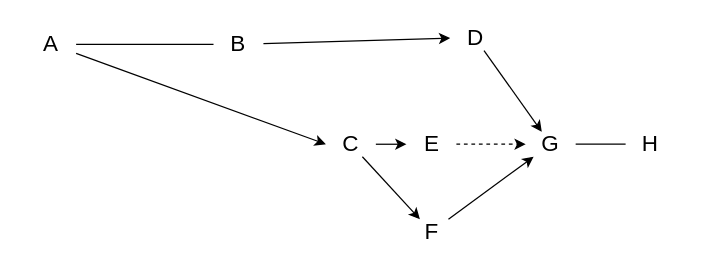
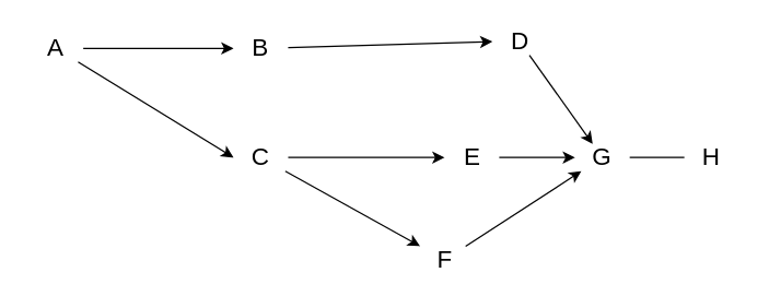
  <mxCell id="0" />
  <mxCell id="1" parent="0" />
- <mxCell id="2" style="edgeStyle=orthogonalEdgeStyle;rounded=0;orthogonalLoop=1;jettySize=auto;html=1;entryX=0;entryY=0.5;entryDx=0;entryDy=0;fontSize=18;endArrow=none;" edge="1" parent="1" source="4" target="6"><mxGeometry relative="1" as="geometry" /></mxCell>
+ <mxCell id="2" style="edgeStyle=orthogonalEdgeStyle;rounded=0;orthogonalLoop=1;jettySize=auto;html=1;entryX=0;entryY=0.5;entryDx=0;entryDy=0;fontSize=18;" edge="1" parent="1" source="4" target="6"><mxGeometry relative="1" as="geometry" /></mxCell>
  <mxCell id="3" style="rounded=0;orthogonalLoop=1;jettySize=auto;html=1;entryX=0;entryY=0.5;entryDx=0;entryDy=0;fontSize=18;" edge="1" parent="1" source="4" target="9"><mxGeometry relative="1" as="geometry" /></mxCell>
  <mxCell id="4" value="&lt;font style=&quot;font-size: 18px;&quot;&gt;A&lt;/font&gt;" style="text;html=1;strokeColor=none;fillColor=none;align=center;verticalAlign=middle;whiteSpace=wrap;rounded=0;fontSize=18;" vertex="1" parent="1"><mxGeometry x="20" y="25" width="40" height="20" as="geometry" /></mxCell>
  <mxCell id="5" style="edgeStyle=none;rounded=0;orthogonalLoop=1;jettySize=auto;html=1;entryX=0;entryY=0.5;entryDx=0;entryDy=0;fontSize=18;" edge="1" parent="1" source="6" target="11"><mxGeometry relative="1" as="geometry" /></mxCell>
  <mxCell id="6" value="&lt;font style=&quot;font-size: 18px&quot;&gt;B&lt;/font&gt;" style="text;html=1;strokeColor=none;fillColor=none;align=center;verticalAlign=middle;whiteSpace=wrap;rounded=0;fontSize=18;" vertex="1" parent="1"><mxGeometry x="170" y="25" width="40" height="20" as="geometry" /></mxCell>
  <mxCell id="7" style="edgeStyle=none;rounded=0;orthogonalLoop=1;jettySize=auto;html=1;fontSize=18;" edge="1" parent="1" source="9" target="13"><mxGeometry relative="1" as="geometry" /></mxCell>
  <mxCell id="8" style="edgeStyle=none;rounded=0;orthogonalLoop=1;jettySize=auto;html=1;fontSize=18;" edge="1" parent="1" source="9" target="15"><mxGeometry relative="1" as="geometry" /></mxCell>
- <mxCell id="9" value="&lt;font style=&quot;font-size: 18px&quot;&gt;C&lt;/font&gt;" style="text;html=1;strokeColor=none;fillColor=none;align=center;verticalAlign=middle;whiteSpace=wrap;rounded=0;fontSize=18;" vertex="1" parent="1"><mxGeometry x="260" y="105" width="40" height="20" as="geometry" /></mxCell>
+ <mxCell id="9" value="&lt;font style=&quot;font-size: 18px&quot;&gt;C&lt;/font&gt;" style="text;html=1;strokeColor=none;fillColor=none;align=center;verticalAlign=middle;whiteSpace=wrap;rounded=0;fontSize=18;" vertex="1" parent="1"><mxGeometry x="170" y="105" width="40" height="20" as="geometry" /></mxCell>
  <mxCell id="10" style="edgeStyle=none;rounded=0;orthogonalLoop=1;jettySize=auto;html=1;fontSize=18;" edge="1" parent="1" source="11" target="17"><mxGeometry relative="1" as="geometry" /></mxCell>
  <mxCell id="11" value="&lt;font style=&quot;font-size: 18px&quot;&gt;D&lt;/font&gt;" style="text;html=1;strokeColor=none;fillColor=none;align=center;verticalAlign=middle;whiteSpace=wrap;rounded=0;fontSize=18;" vertex="1" parent="1"><mxGeometry x="359.5" y="20" width="40" height="20" as="geometry" /></mxCell>
- <mxCell id="12" style="edgeStyle=none;rounded=0;orthogonalLoop=1;jettySize=auto;html=1;entryX=0;entryY=0.5;entryDx=0;entryDy=0;fontSize=18;dashed=1;" edge="1" parent="1" source="13" target="17"><mxGeometry relative="1" as="geometry" /></mxCell>
+ <mxCell id="12" style="edgeStyle=none;rounded=0;orthogonalLoop=1;jettySize=auto;html=1;entryX=0;entryY=0.5;entryDx=0;entryDy=0;fontSize=18;" edge="1" parent="1" source="13" target="17"><mxGeometry relative="1" as="geometry" /></mxCell>
  <mxCell id="13" value="&lt;font style=&quot;font-size: 18px&quot;&gt;E&lt;/font&gt;" style="text;html=1;strokeColor=none;fillColor=none;align=center;verticalAlign=middle;whiteSpace=wrap;rounded=0;fontSize=18;" vertex="1" parent="1"><mxGeometry x="324.5" y="105" width="40" height="20" as="geometry" /></mxCell>
  <mxCell id="14" style="edgeStyle=none;rounded=0;orthogonalLoop=1;jettySize=auto;html=1;fontSize=18;" edge="1" parent="1" source="15" target="17"><mxGeometry relative="1" as="geometry" /></mxCell>
- <mxCell id="15" value="&lt;font style=&quot;font-size: 18px&quot;&gt;F&lt;/font&gt;" style="text;html=1;strokeColor=none;fillColor=none;align=center;verticalAlign=middle;whiteSpace=wrap;rounded=0;fontSize=18;" vertex="1" parent="1"><mxGeometry x="324.5" y="175" width="40" height="20" as="geometry" /></mxCell>
+ <mxCell id="15" value="&lt;font style=&quot;font-size: 18px&quot;&gt;F&lt;/font&gt;" style="text;html=1;strokeColor=none;fillColor=none;align=center;verticalAlign=middle;whiteSpace=wrap;rounded=0;fontSize=18;" vertex="1" parent="1"><mxGeometry x="304.5" y="180" width="40" height="20" as="geometry" /></mxCell>
  <mxCell id="16" style="edgeStyle=none;rounded=0;orthogonalLoop=1;jettySize=auto;html=1;fontSize=18;endArrow=none;" edge="1" parent="1" source="17" target="18"><mxGeometry relative="1" as="geometry" /></mxCell>
  <mxCell id="17" value="&lt;font style=&quot;font-size: 18px&quot;&gt;G&lt;/font&gt;" style="text;html=1;strokeColor=none;fillColor=none;align=center;verticalAlign=middle;whiteSpace=wrap;rounded=0;fontSize=18;" vertex="1" parent="1"><mxGeometry x="420" y="105" width="40" height="20" as="geometry" /></mxCell>
  <mxCell id="18" value="&lt;font style=&quot;font-size: 18px&quot;&gt;H&lt;/font&gt;" style="text;html=1;strokeColor=none;fillColor=none;align=center;verticalAlign=middle;whiteSpace=wrap;rounded=0;fontSize=18;" vertex="1" parent="1"><mxGeometry x="500" y="105" width="40" height="20" as="geometry" /></mxCell>
